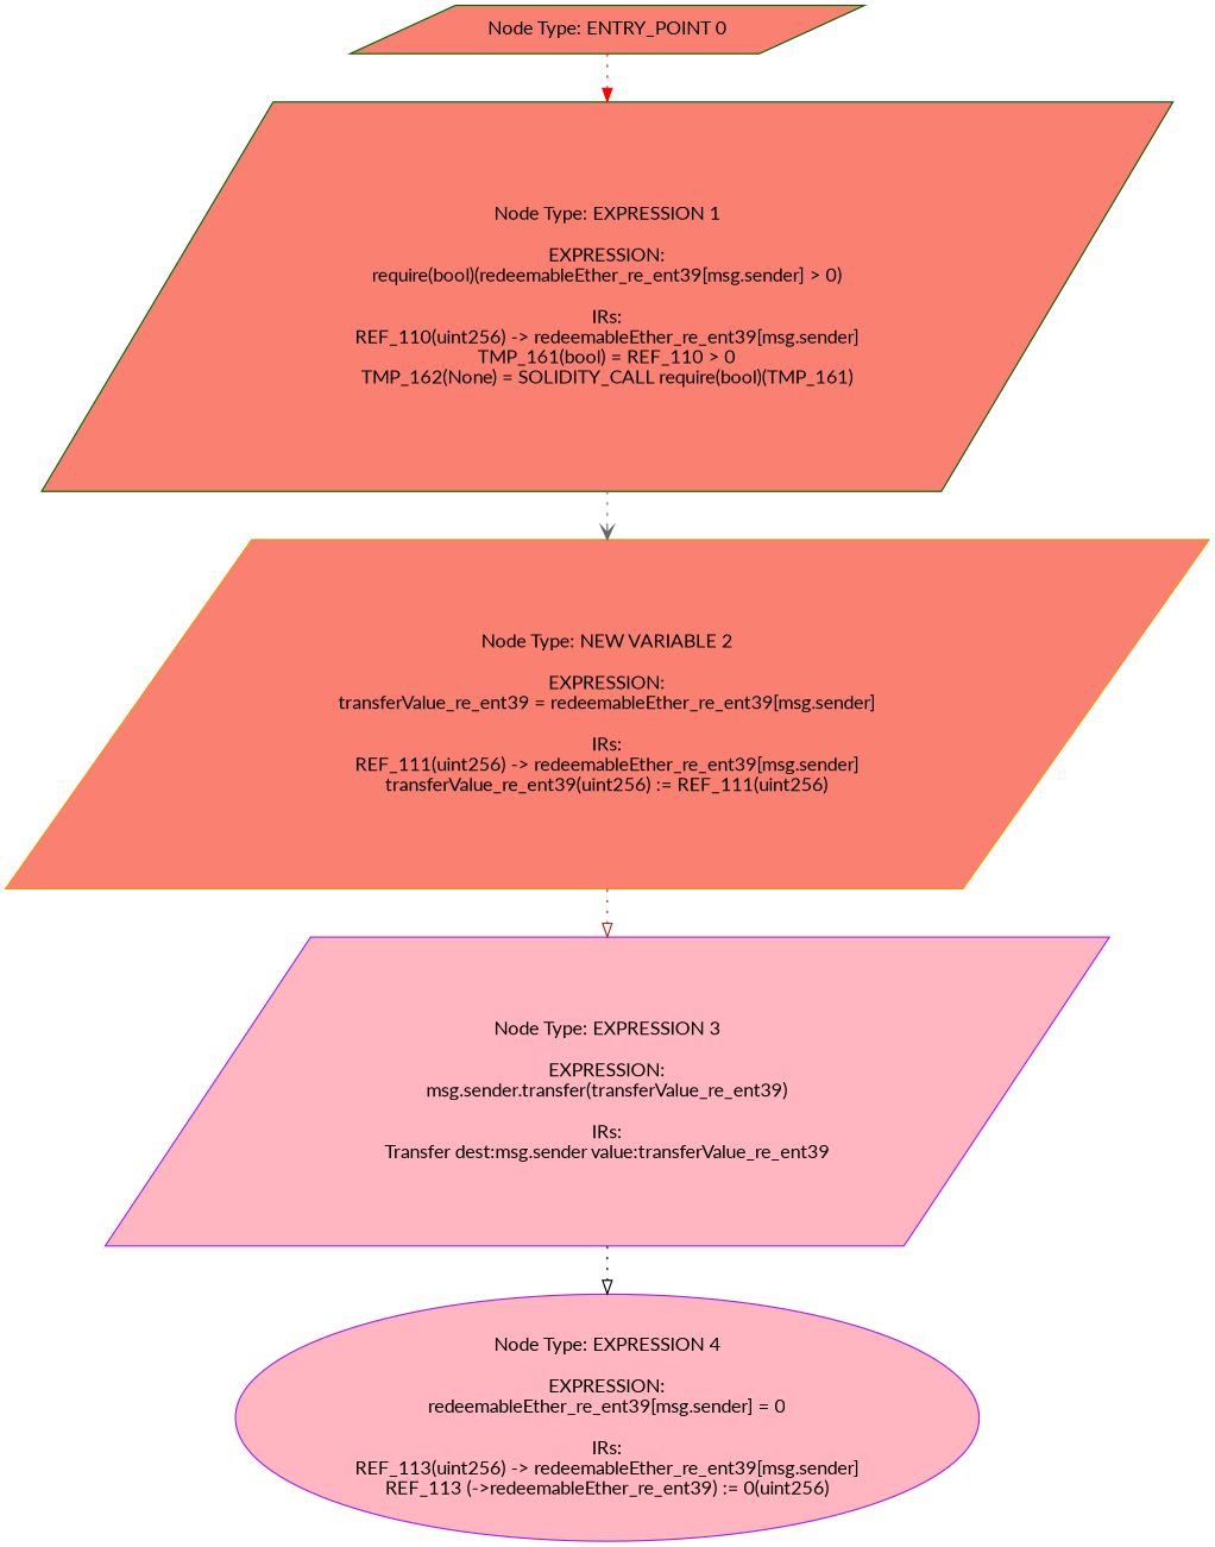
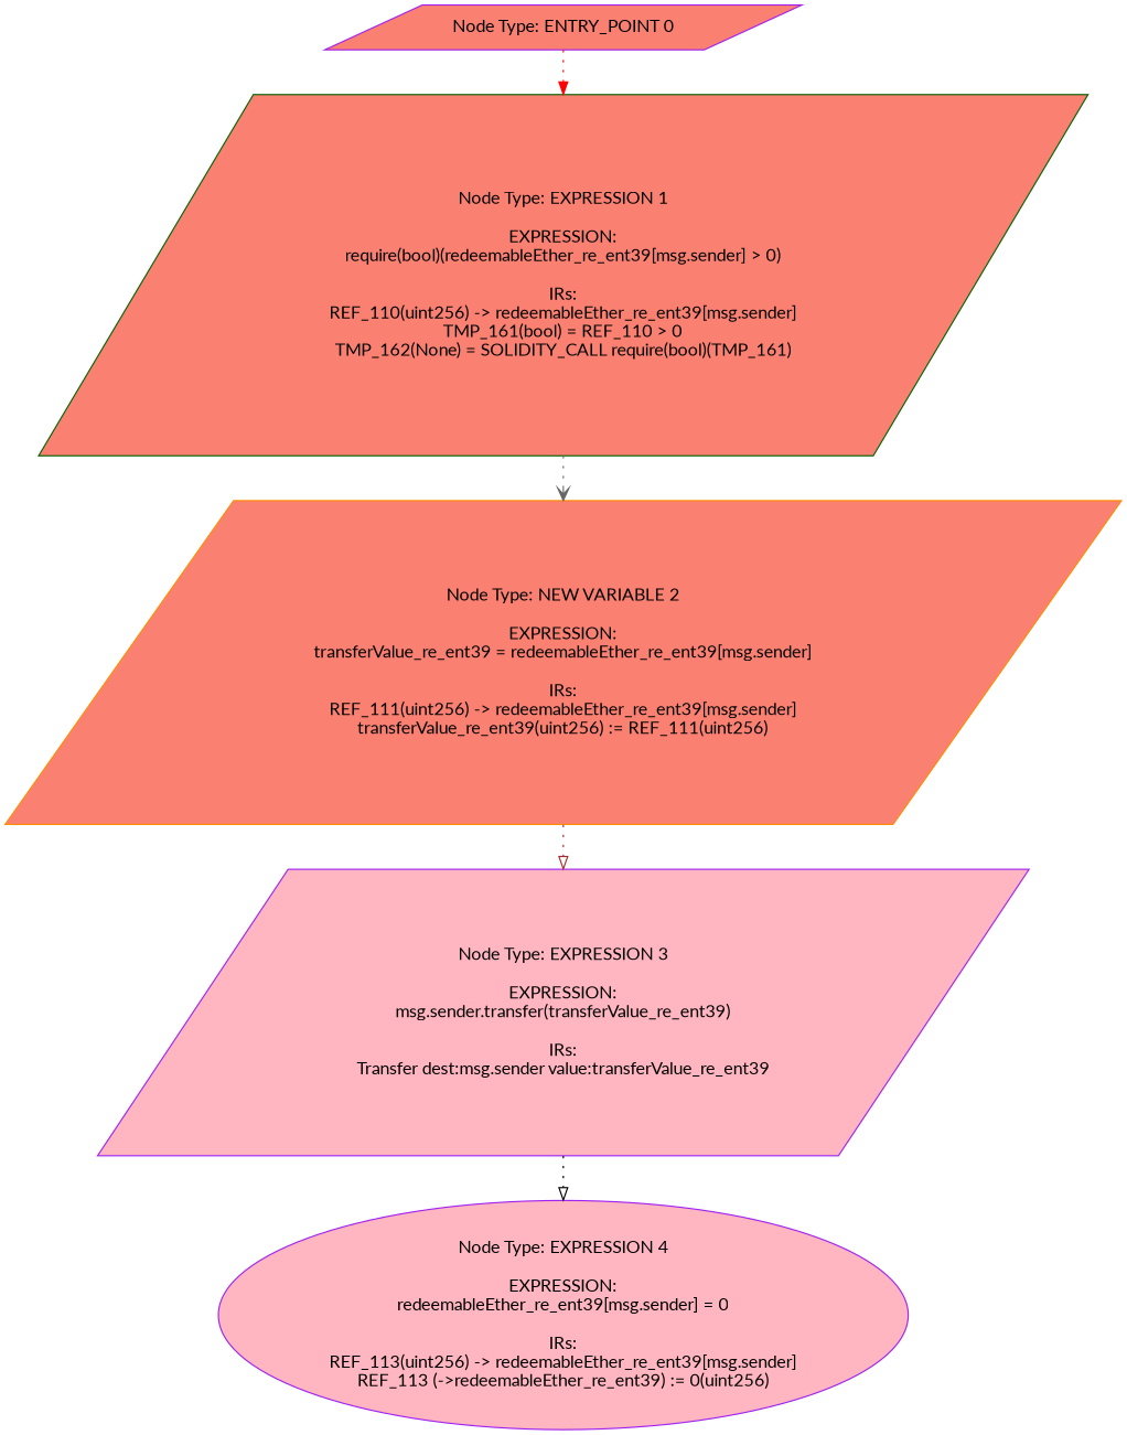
  digraph {
    fontname=Lato
    node [style=filled fillcolor=salmon color=darkgreen shape=parallelogram fontname=Lato]
    edge [style=dotted arrowhead=onormal fontname=Lato]
-   n1 [label="Node Type: ENTRY_POINT 0\n"]
+   n1 [label="Node Type: ENTRY_POINT 0\n" color=purple]
    n2 [label="Node Type: EXPRESSION 1\n\nEXPRESSION:\nrequire(bool)(redeemableEther_re_ent39[msg.sender] > 0)\n\nIRs:\nREF_110(uint256) -> redeemableEther_re_ent39[msg.sender]\nTMP_161(bool) = REF_110 > 0\nTMP_162(None) = SOLIDITY_CALL require(bool)(TMP_161)"]
    n3 [label="Node Type: NEW VARIABLE 2\n\nEXPRESSION:\ntransferValue_re_ent39 = redeemableEther_re_ent39[msg.sender]\n\nIRs:\nREF_111(uint256) -> redeemableEther_re_ent39[msg.sender]\ntransferValue_re_ent39(uint256) := REF_111(uint256)" color=darkorange]
    n4 [label="Node Type: EXPRESSION 3\n\nEXPRESSION:\nmsg.sender.transfer(transferValue_re_ent39)\n\nIRs:\nTransfer dest:msg.sender value:transferValue_re_ent39" fillcolor=lightpink color=purple]
    n5 [label="Node Type: EXPRESSION 4\n\nEXPRESSION:\nredeemableEther_re_ent39[msg.sender] = 0\n\nIRs:\nREF_113(uint256) -> redeemableEther_re_ent39[msg.sender]\nREF_113 (->redeemableEther_re_ent39) := 0(uint256)" fillcolor=lightpink color=purple shape=ellipse]
    n1 -> n2 [color=red arrowhead=normal]
    n2 -> n3 [color=gray40 arrowhead=vee]
    n3 -> n4 [color=brown]
    n4 -> n5 [color=black]
  }
